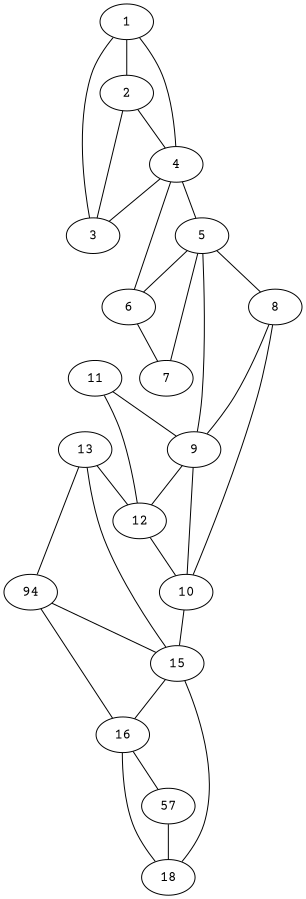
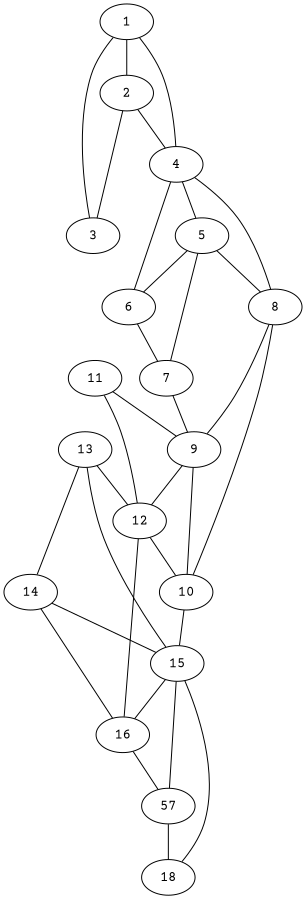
  graph {
    fontname="Courier Prime"
    node [aaLength=5 fontname="Courier Prime" type=0]
    edge [fontname="Courier Prime" frequency=1 type0=2]
    1 [aaLength=11 sequence=ARRTFLQSGQL]
    2 [aaLength=8 sequence=LKAALPKE]
    3 [sequence=TEATP]
    4 [aaLength=27 sequence=PVVTLYRDFEKISATLGNLYVATGKPV]
    5 [aaLength=17 sequence=ATCLLNMLDKWAKADAL]
    6 [aaLength=20 sequence=WYQVEWSAATAAFALSTMMA]
    7 [aaLength=21 sequence=QRERVVKWLNRVARHQTSFPG]
    8 [aaLength=18 sequence=SYWRGQEATIIGVISKDD]
    9 [aaLength=17 sequence=LFRWGLGRYVQAMGLIN]
    10 [sequence=TRHEQ]
    12 [aaLength=22 sequence=HYQNYAMLPLTMIAETASRQGI]
    15 [aaLength=3 sequence=LNW]
    11 [aaLength=3 sequence=QSL]
    13 [aaLength=15 sequence=SARKFVFAAVKNPDL]
-   14 [aaLength=7 sequence=IKKYASE label=94]
+   14 [aaLength=7 sequence=IKKYASE]
    16 [aaLength=12 sequence=IEYQRARFGFAD]
    n17 [aaLength=4 label=57 sequence=GGSA]
    18 [aaLength=7 sequence=LLAYKP]
    1 -- 2 [distance0=15.09184 type0=1]
    1 -- 3 [distance0=33.96501]
    1 -- 4 [distance0=60.29108 type0=3]
    2 -- 4 [distance0=47.0234 type0=3]
    3 -- 2 [distance0=27.94192 type0=1]
-   4 -- 3 [distance0=34.9931]
+   4 -- 8 [distance0=34.9931]
    4 -- 5 [distance0=30.31079 distance1=1.0 frequency=2 type0=1 type1=4]
    5 -- 6 [distance0=30.63355 distance1=9.0 frequency=2 type1=4]
    5 -- 7 [distance0=54.07592 type0=3]
    5 -- 8 [distance0=33.91992 distance1=9.0 frequency=2 type1=4]
    6 -- 4 [distance0=54.38158 type0=3]
    6 -- 7 [distance0=27.69311 distance1=7.0 frequency=2 type0=1 type1=4]
-   5 -- 9 [distance0=53.38412 type0=3]
+   7 -- 9 [distance0=53.38412 type0=3]
    8 -- 9 [distance0=19.74163 distance1=1.0 frequency=2 type0=1 type1=4]
    8 -- 10 [distance0=48.56809 type0=3]
    9 -- 10 [distance0=29.92404 distance1=9.0 frequency=2 type1=4]
    9 -- 12 [distance0=33.02681 type0=3]
    10 -- 15 [distance0=5.928937 distance1=0.0 frequency=2 type0=1 type1=5]
    12 -- 10 [distance0=17.52666 type0=1]
    15 -- 16 [distance0=10.11753 distance1=0.0 frequency=2 type0=1 type1=5]
+   15 -- n17 [distance0=29.33632]
    11 -- 9 [distance0=34.4082 type0=3]
    11 -- 12 [distance0=18.21236 distance1=0.0 frequency=2 type1=5]
    13 -- 12 [distance0=37.65734]
    13 -- 15 [distance0=39.78789 type0=3]
    13 -- 14 [distance0=17.20827 distance1=0.0 frequency=2 type0=1 type1=5]
    14 -- 15 [distance0=30.15043 distance1=13.0 frequency=2 type1=4]
    14 -- 16 [distance0=33.12431 type0=3]
    16 -- n17 [distance0=29.39633 distance1=14.0 frequency=2 type1=4]
    n17 -- 18 [distance0=15.09673 distance1=1.0 frequency=2 type0=1 type1=4]
    18 -- 15 [distance0=36.22663 type0=3]
-   18 -- 16 [distance0=32.35714]
+   12 -- 16 [distance0=32.35714]
  }
